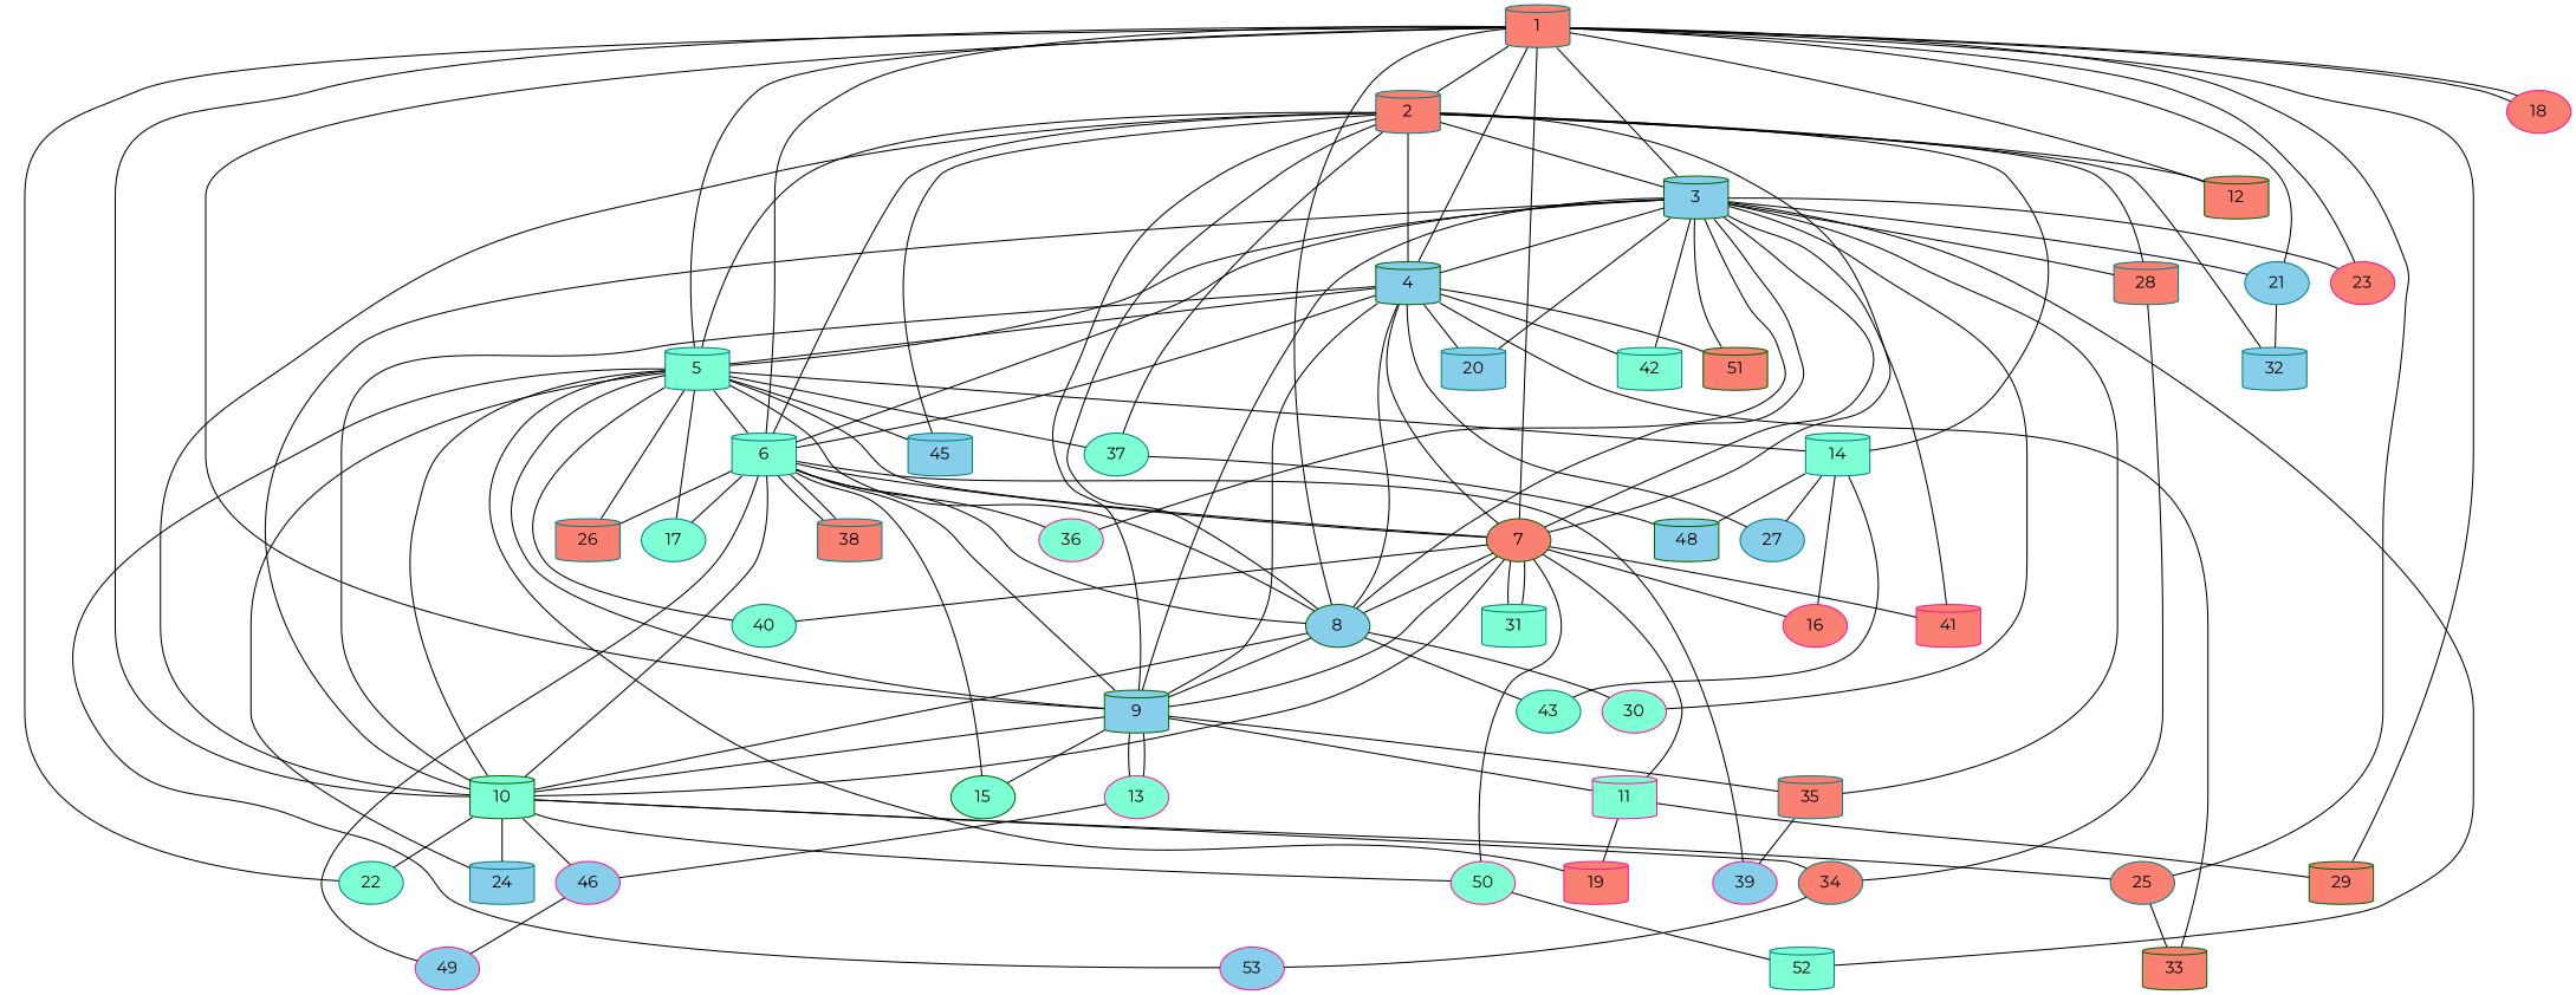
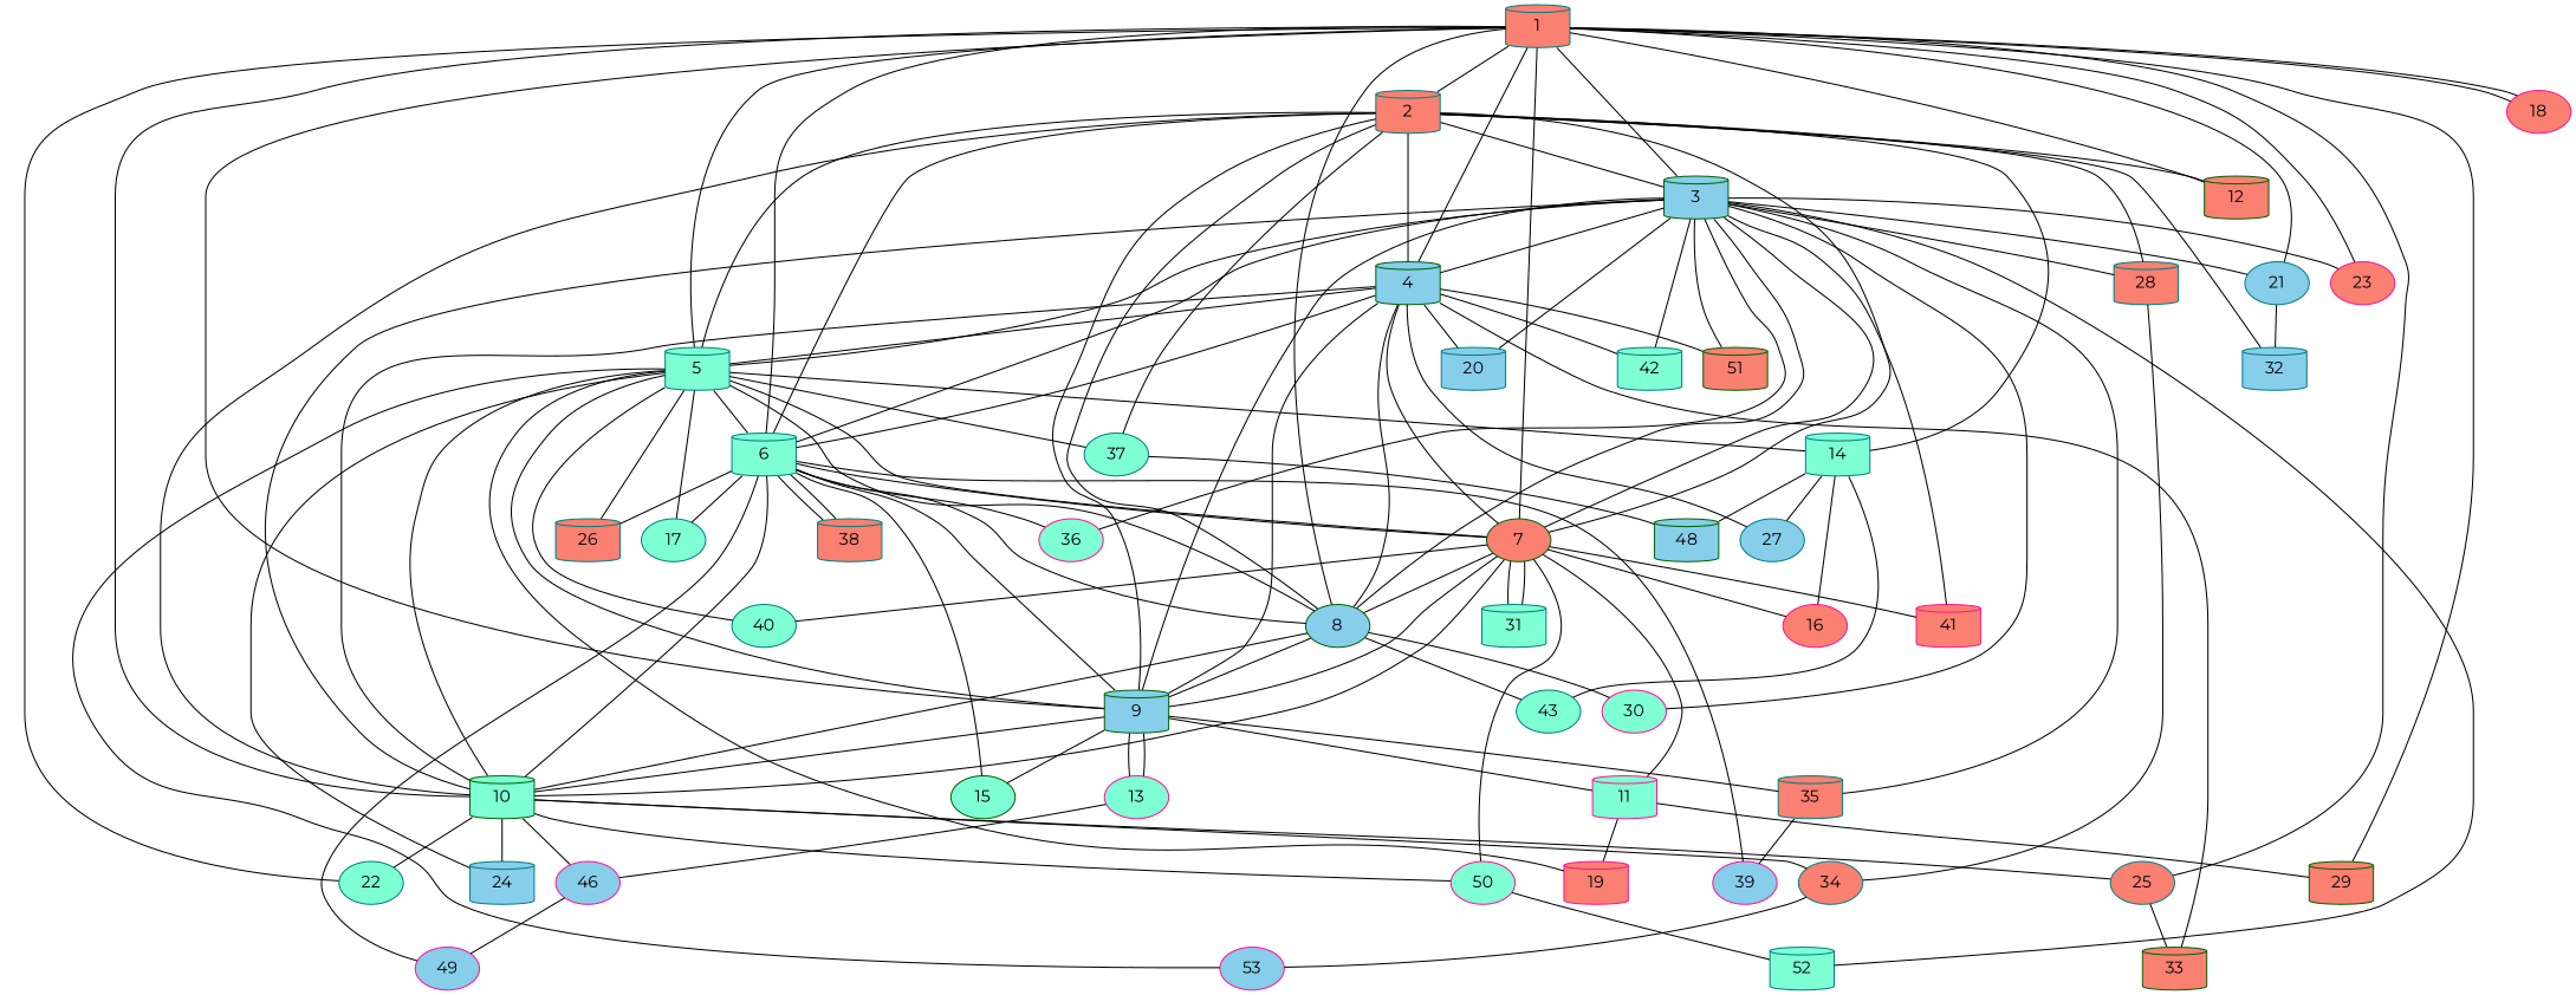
  graph {
    fontname=Montserrat
    node [color=teal fillcolor=salmon fontname=Montserrat shape=cylinder style=filled]
    edge [fontname=Montserrat]
    1
    2
    3 [color=darkgreen fillcolor=skyblue]
    4 [color=darkgreen fillcolor=skyblue]
    5 [fillcolor=aquamarine]
    6 [fillcolor=aquamarine]
    7 [color=darkgreen shape=ellipse]
    8 [color=darkgreen fillcolor=skyblue shape=ellipse]
    9 [color=darkgreen fillcolor=skyblue]
    10 [color=darkgreen fillcolor=aquamarine]
    12 [color=darkgreen]
    18 [color=deeppink shape=ellipse]
    21 [fillcolor=skyblue shape=ellipse]
    22 [fillcolor=aquamarine shape=ellipse]
    23 [color=deeppink shape=ellipse]
    25 [shape=ellipse]
    29 [color=darkgreen]
    14 [fillcolor=aquamarine]
    28
    32 [fillcolor=skyblue]
    37 [fillcolor=aquamarine shape=ellipse]
-   45 [fillcolor=skyblue]
    20 [fillcolor=skyblue]
    30 [color=deeppink fillcolor=aquamarine shape=ellipse]
    35
    36 [color=deeppink fillcolor=aquamarine shape=ellipse]
    41 [color=deeppink]
    42 [fillcolor=aquamarine]
    51 [color=darkgreen]
    52 [fillcolor=aquamarine]
    27 [fillcolor=skyblue shape=ellipse]
    33 [color=darkgreen]
    17 [fillcolor=aquamarine shape=ellipse]
    19 [color=deeppink]
    24 [fillcolor=skyblue]
    26
    40 [fillcolor=aquamarine shape=ellipse]
    53 [color=deeppink fillcolor=skyblue shape=ellipse]
    15 [color=darkgreen fillcolor=aquamarine shape=ellipse]
    38
    39 [color=deeppink fillcolor=skyblue shape=ellipse]
    49 [color=deeppink fillcolor=skyblue shape=ellipse]
    11 [color=deeppink fillcolor=aquamarine]
    16 [color=deeppink shape=ellipse]
    31 [fillcolor=aquamarine]
    50 [color=deeppink fillcolor=aquamarine shape=ellipse]
    43 [fillcolor=aquamarine shape=ellipse]
    13 [color=deeppink fillcolor=aquamarine shape=ellipse]
    34 [shape=ellipse]
    46 [color=deeppink fillcolor=skyblue shape=ellipse]
    48 [color=darkgreen fillcolor=skyblue]
    1 -- 2
    1 -- 3
    1 -- 4
    1 -- 5
    1 -- 6
    1 -- 7
    1 -- 8
    1 -- 9
    1 -- 10
    1 -- 12
    1 -- 18
    1 -- 18
    1 -- 21
    1 -- 22
    1 -- 23
    1 -- 25
    1 -- 29
    2 -- 3
    2 -- 4
    2 -- 5
    2 -- 6
    2 -- 7
    2 -- 8
    2 -- 9
    2 -- 10
    2 -- 12
    2 -- 14
    2 -- 28
    2 -- 32
    2 -- 37
-   2 -- 45
    3 -- 4
    3 -- 5
    3 -- 6
    3 -- 7
    3 -- 8
    3 -- 9
    3 -- 10
    3 -- 21
    3 -- 23
    3 -- 28
    3 -- 20
    3 -- 30
    3 -- 35
    3 -- 36
    3 -- 41
    3 -- 42
    3 -- 51
    3 -- 52
    4 -- 5
    4 -- 6
    4 -- 7
    4 -- 8
    4 -- 9
    4 -- 10
    4 -- 20
    4 -- 42
    4 -- 51
    4 -- 27
    4 -- 33
    5 -- 6
    5 -- 7
    5 -- 8
    5 -- 9
    5 -- 10
    5 -- 14
    5 -- 37
-   5 -- 45
    5 -- 17
    5 -- 19
    5 -- 24
    5 -- 26
    5 -- 40
    5 -- 53
    6 -- 7
    6 -- 8
    6 -- 9
    6 -- 10
    6 -- 36
    6 -- 17
    6 -- 26
    6 -- 15
    6 -- 38
    6 -- 38
    6 -- 39
    6 -- 49
    7 -- 8
    7 -- 9
    7 -- 10
    7 -- 41
    7 -- 40
    7 -- 11
    7 -- 16
    7 -- 31
    7 -- 31
    7 -- 50
    8 -- 9
    8 -- 10
    8 -- 30
    8 -- 43
    9 -- 10
    9 -- 35
    9 -- 15
    9 -- 11
    9 -- 13
    9 -- 13
    10 -- 22
    10 -- 25
    10 -- 24
    10 -- 50
    10 -- 34
    10 -- 46
    21 -- 32
    25 -- 33
    14 -- 27
    14 -- 16
    14 -- 43
    14 -- 48
    28 -- 34
    37 -- 48
    35 -- 39
    11 -- 29
    11 -- 19
    50 -- 52
    13 -- 46
    34 -- 53
    46 -- 49
  }
